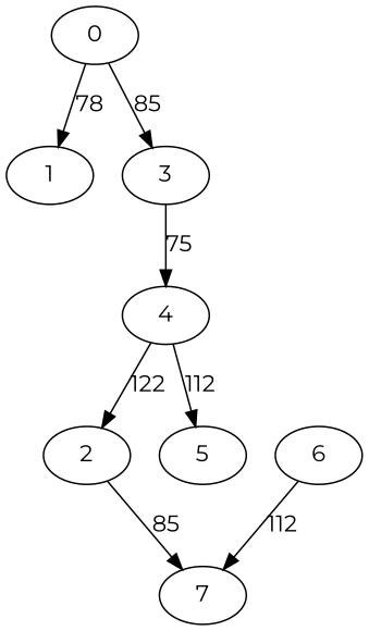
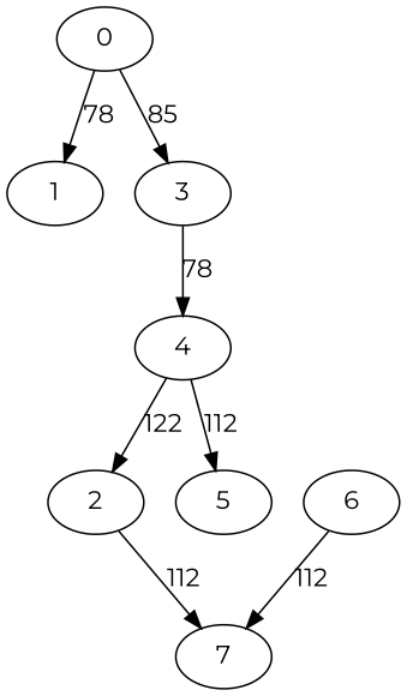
  digraph {
    fontname=Montserrat
    node [fontname=Montserrat]
    edge [fontname=Montserrat]
    0
    1
    3
    4
    2
    7
    5
    6
    0 -> 1 [label=78]
    0 -> 3 [label=85]
-   3 -> 4 [label=75]
+   3 -> 4 [label=78]
    4 -> 2 [label=122]
    4 -> 5 [label=112]
-   2 -> 7 [label=85]
+   2 -> 7 [label=112]
    6 -> 7 [label=112]
  }
